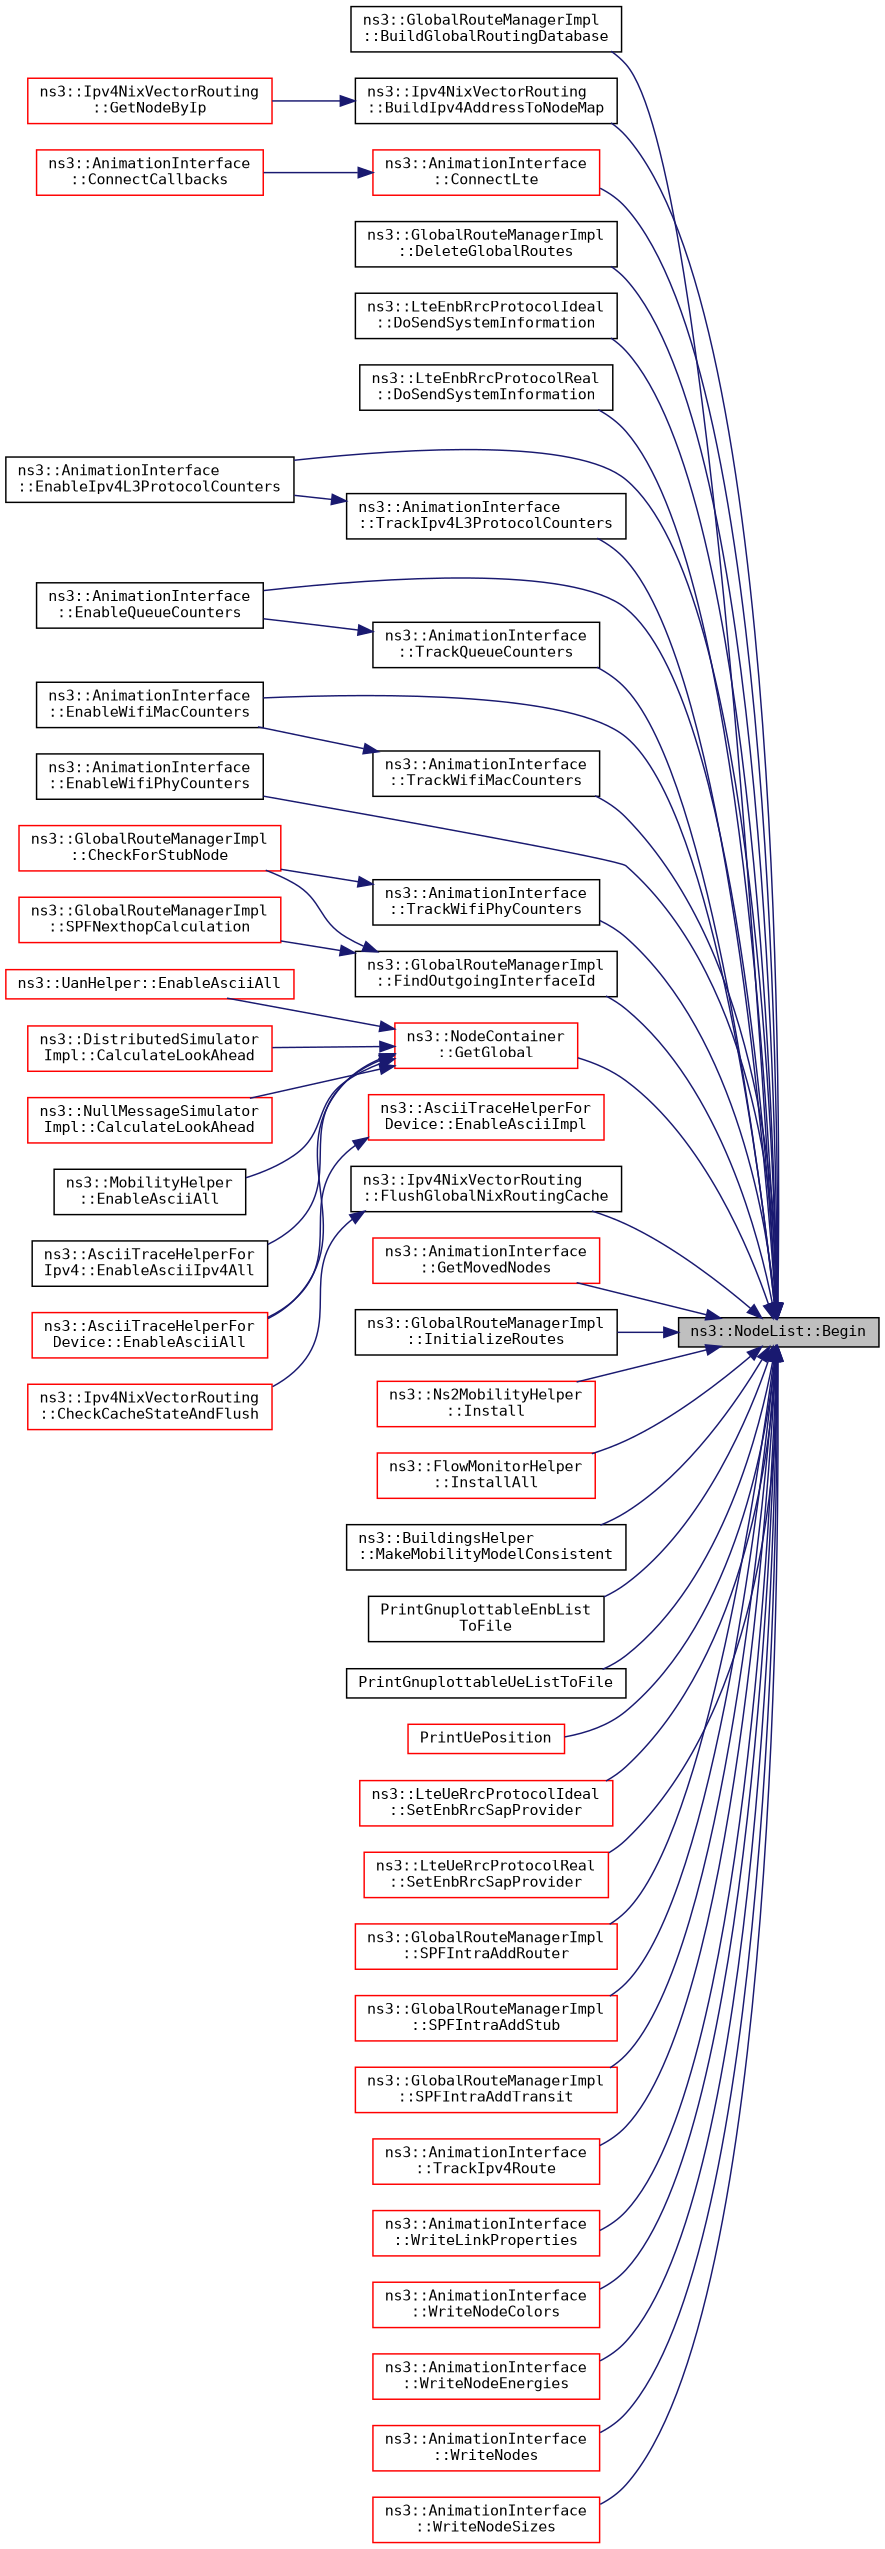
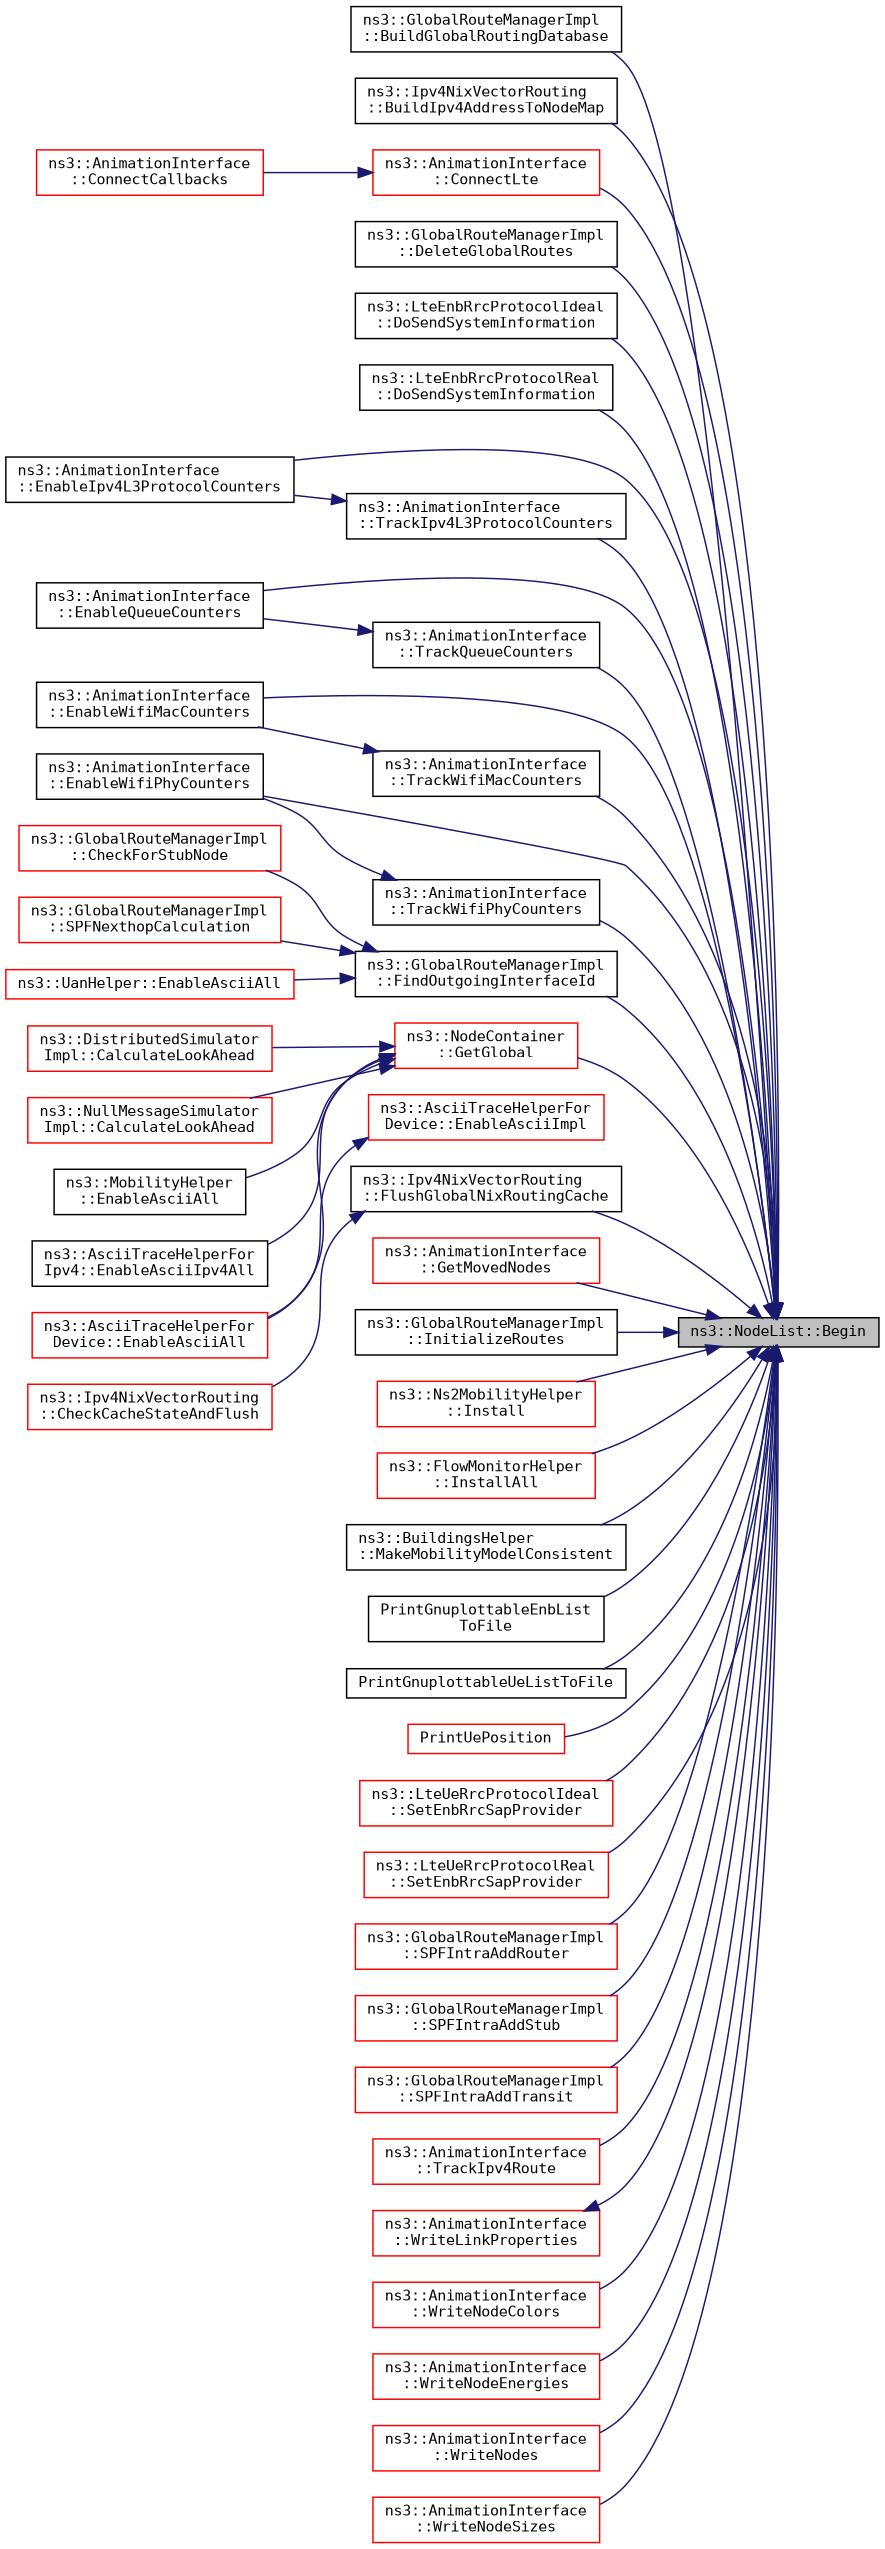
  digraph {
    fontname="DejaVu Sans Mono"
    rankdir=RL
    node [color=red fillcolor=white fontname="DejaVu Sans Mono" fontsize=10 shape=record style=filled]
    edge [color=midnightblue dir=back fontname="DejaVu Sans Mono" fontsize=10 labelfontname=Helvetica labelfontsize=10 style=solid]
    n1 [color=black fillcolor=grey75 fontcolor=black height=0.2 label="ns3::NodeList::Begin" width=0.4]
    n2 [color=black height=0.2 label="ns3::GlobalRouteManagerImpl\l::BuildGlobalRoutingDatabase" width=0.4]
    n3 [color=black height=0.2 label="ns3::Ipv4NixVectorRouting\l::BuildIpv4AddressToNodeMap" width=0.4]
    n4 [height=0.2 label="ns3::AnimationInterface\l::ConnectLte" width=0.4]
    n5 [color=black height=0.2 label="ns3::GlobalRouteManagerImpl\l::DeleteGlobalRoutes" width=0.4]
    n6 [color=black height=0.2 label="ns3::LteEnbRrcProtocolIdeal\l::DoSendSystemInformation" width=0.4]
    n7 [color=black height=0.2 label="ns3::LteEnbRrcProtocolReal\l::DoSendSystemInformation" width=0.4]
    n8 [color=black height=0.2 label="ns3::AnimationInterface\l::EnableIpv4L3ProtocolCounters" width=0.4]
    n9 [color=black height=0.2 label="ns3::AnimationInterface\l::EnableQueueCounters" width=0.4]
    n10 [color=black height=0.2 label="ns3::AnimationInterface\l::EnableWifiMacCounters" width=0.4]
    n11 [color=black height=0.2 label="ns3::AnimationInterface\l::EnableWifiPhyCounters" width=0.4]
    n12 [color=black height=0.2 label="ns3::GlobalRouteManagerImpl\l::FindOutgoingInterfaceId" width=0.4]
    n13 [color=black height=0.2 label="ns3::Ipv4NixVectorRouting\l::FlushGlobalNixRoutingCache" width=0.4]
    n14 [height=0.2 label="ns3::NodeContainer\l::GetGlobal" width=0.4]
    n15 [height=0.2 label="ns3::AnimationInterface\l::GetMovedNodes" width=0.4]
    n16 [color=black height=0.2 label="ns3::GlobalRouteManagerImpl\l::InitializeRoutes" width=0.4]
    n17 [height=0.2 label="ns3::Ns2MobilityHelper\l::Install" width=0.4]
    n18 [height=0.2 label="ns3::FlowMonitorHelper\l::InstallAll" width=0.4]
    n19 [color=black height=0.2 label="ns3::BuildingsHelper\l::MakeMobilityModelConsistent" width=0.4]
    n20 [color=black height=0.2 label="PrintGnuplottableEnbList\lToFile" width=0.4]
    n21 [color=black height=0.2 label=PrintGnuplottableUeListToFile width=0.4]
    n22 [height=0.2 label=PrintUePosition width=0.4]
    n23 [height=0.2 label="ns3::LteUeRrcProtocolIdeal\l::SetEnbRrcSapProvider" width=0.4]
    n24 [height=0.2 label="ns3::LteUeRrcProtocolReal\l::SetEnbRrcSapProvider" width=0.4]
    n25 [height=0.2 label="ns3::GlobalRouteManagerImpl\l::SPFIntraAddRouter" width=0.4]
    n26 [height=0.2 label="ns3::GlobalRouteManagerImpl\l::SPFIntraAddStub" width=0.4]
    n27 [height=0.2 label="ns3::GlobalRouteManagerImpl\l::SPFIntraAddTransit" width=0.4]
    n28 [color=black height=0.2 label="ns3::AnimationInterface\l::TrackIpv4L3ProtocolCounters" width=0.4]
    n29 [height=0.2 label="ns3::AnimationInterface\l::TrackIpv4Route" width=0.4]
    n30 [color=black height=0.2 label="ns3::AnimationInterface\l::TrackQueueCounters" width=0.4]
    n31 [color=black height=0.2 label="ns3::AnimationInterface\l::TrackWifiMacCounters" width=0.4]
    n32 [color=black height=0.2 label="ns3::AnimationInterface\l::TrackWifiPhyCounters" width=0.4]
    n33 [height=0.2 label="ns3::AnimationInterface\l::WriteLinkProperties" width=0.4]
    n34 [height=0.2 label="ns3::AnimationInterface\l::WriteNodeColors" width=0.4]
    n35 [height=0.2 label="ns3::AnimationInterface\l::WriteNodeEnergies" width=0.4]
    n36 [height=0.2 label="ns3::AnimationInterface\l::WriteNodes" width=0.4]
    n37 [height=0.2 label="ns3::AnimationInterface\l::WriteNodeSizes" width=0.4]
-   n38 [height=0.2 label="ns3::Ipv4NixVectorRouting\l::GetNodeByIp" width=0.4]
    n39 [height=0.2 label="ns3::AnimationInterface\l::ConnectCallbacks" width=0.4]
    n40 [height=0.2 label="ns3::GlobalRouteManagerImpl\l::CheckForStubNode" width=0.4]
    n41 [height=0.2 label="ns3::GlobalRouteManagerImpl\l::SPFNexthopCalculation" width=0.4]
    n42 [height=0.2 label="ns3::Ipv4NixVectorRouting\l::CheckCacheStateAndFlush" width=0.4]
    n43 [height=0.2 label="ns3::DistributedSimulator\lImpl::CalculateLookAhead" width=0.4]
    n44 [height=0.2 label="ns3::NullMessageSimulator\lImpl::CalculateLookAhead" width=0.4]
    n45 [color=black height=0.2 label="ns3::MobilityHelper\l::EnableAsciiAll" width=0.4]
    n46 [height=0.2 label="ns3::UanHelper::EnableAsciiAll" width=0.4]
    n47 [height=0.2 label="ns3::AsciiTraceHelperFor\lDevice::EnableAsciiAll" width=0.4]
    n48 [color=black height=0.2 label="ns3::AsciiTraceHelperFor\lIpv4::EnableAsciiIpv4All" width=0.4]
    n49 [height=0.2 label="ns3::AsciiTraceHelperFor\lDevice::EnableAsciiImpl" width=0.4]
    n1 -> n2
    n1 -> n3
    n1 -> n4
    n1 -> n5
    n1 -> n6
    n1 -> n7
    n1 -> n8
    n1 -> n9
    n1 -> n10
    n1 -> n11
    n1 -> n12
    n1 -> n13
    n1 -> n14
    n1 -> n15
    n1 -> n16
    n1 -> n17
    n1 -> n18
    n1 -> n19
    n1 -> n20
    n1 -> n21
    n1 -> n22
    n1 -> n23
    n1 -> n24
    n1 -> n25
    n1 -> n26
    n1 -> n27
    n1 -> n28
    n1 -> n29
    n1 -> n30
    n1 -> n31
    n1 -> n32
-   n1 -> n33
+   n33 -> n1
    n1 -> n34
    n1 -> n35
    n1 -> n36
    n1 -> n37
-   n3 -> n38
    n4 -> n39
    n12 -> n40
    n12 -> n41
    n13 -> n42
    n14 -> n43
    n14 -> n44
    n14 -> n45
-   n14 -> n46
+   n12 -> n46
    n14 -> n47
    n14 -> n48
    n28 -> n8
    n30 -> n9
    n31 -> n10
-   n32 -> n40
+   n32 -> n11
    n49 -> n47
  }
